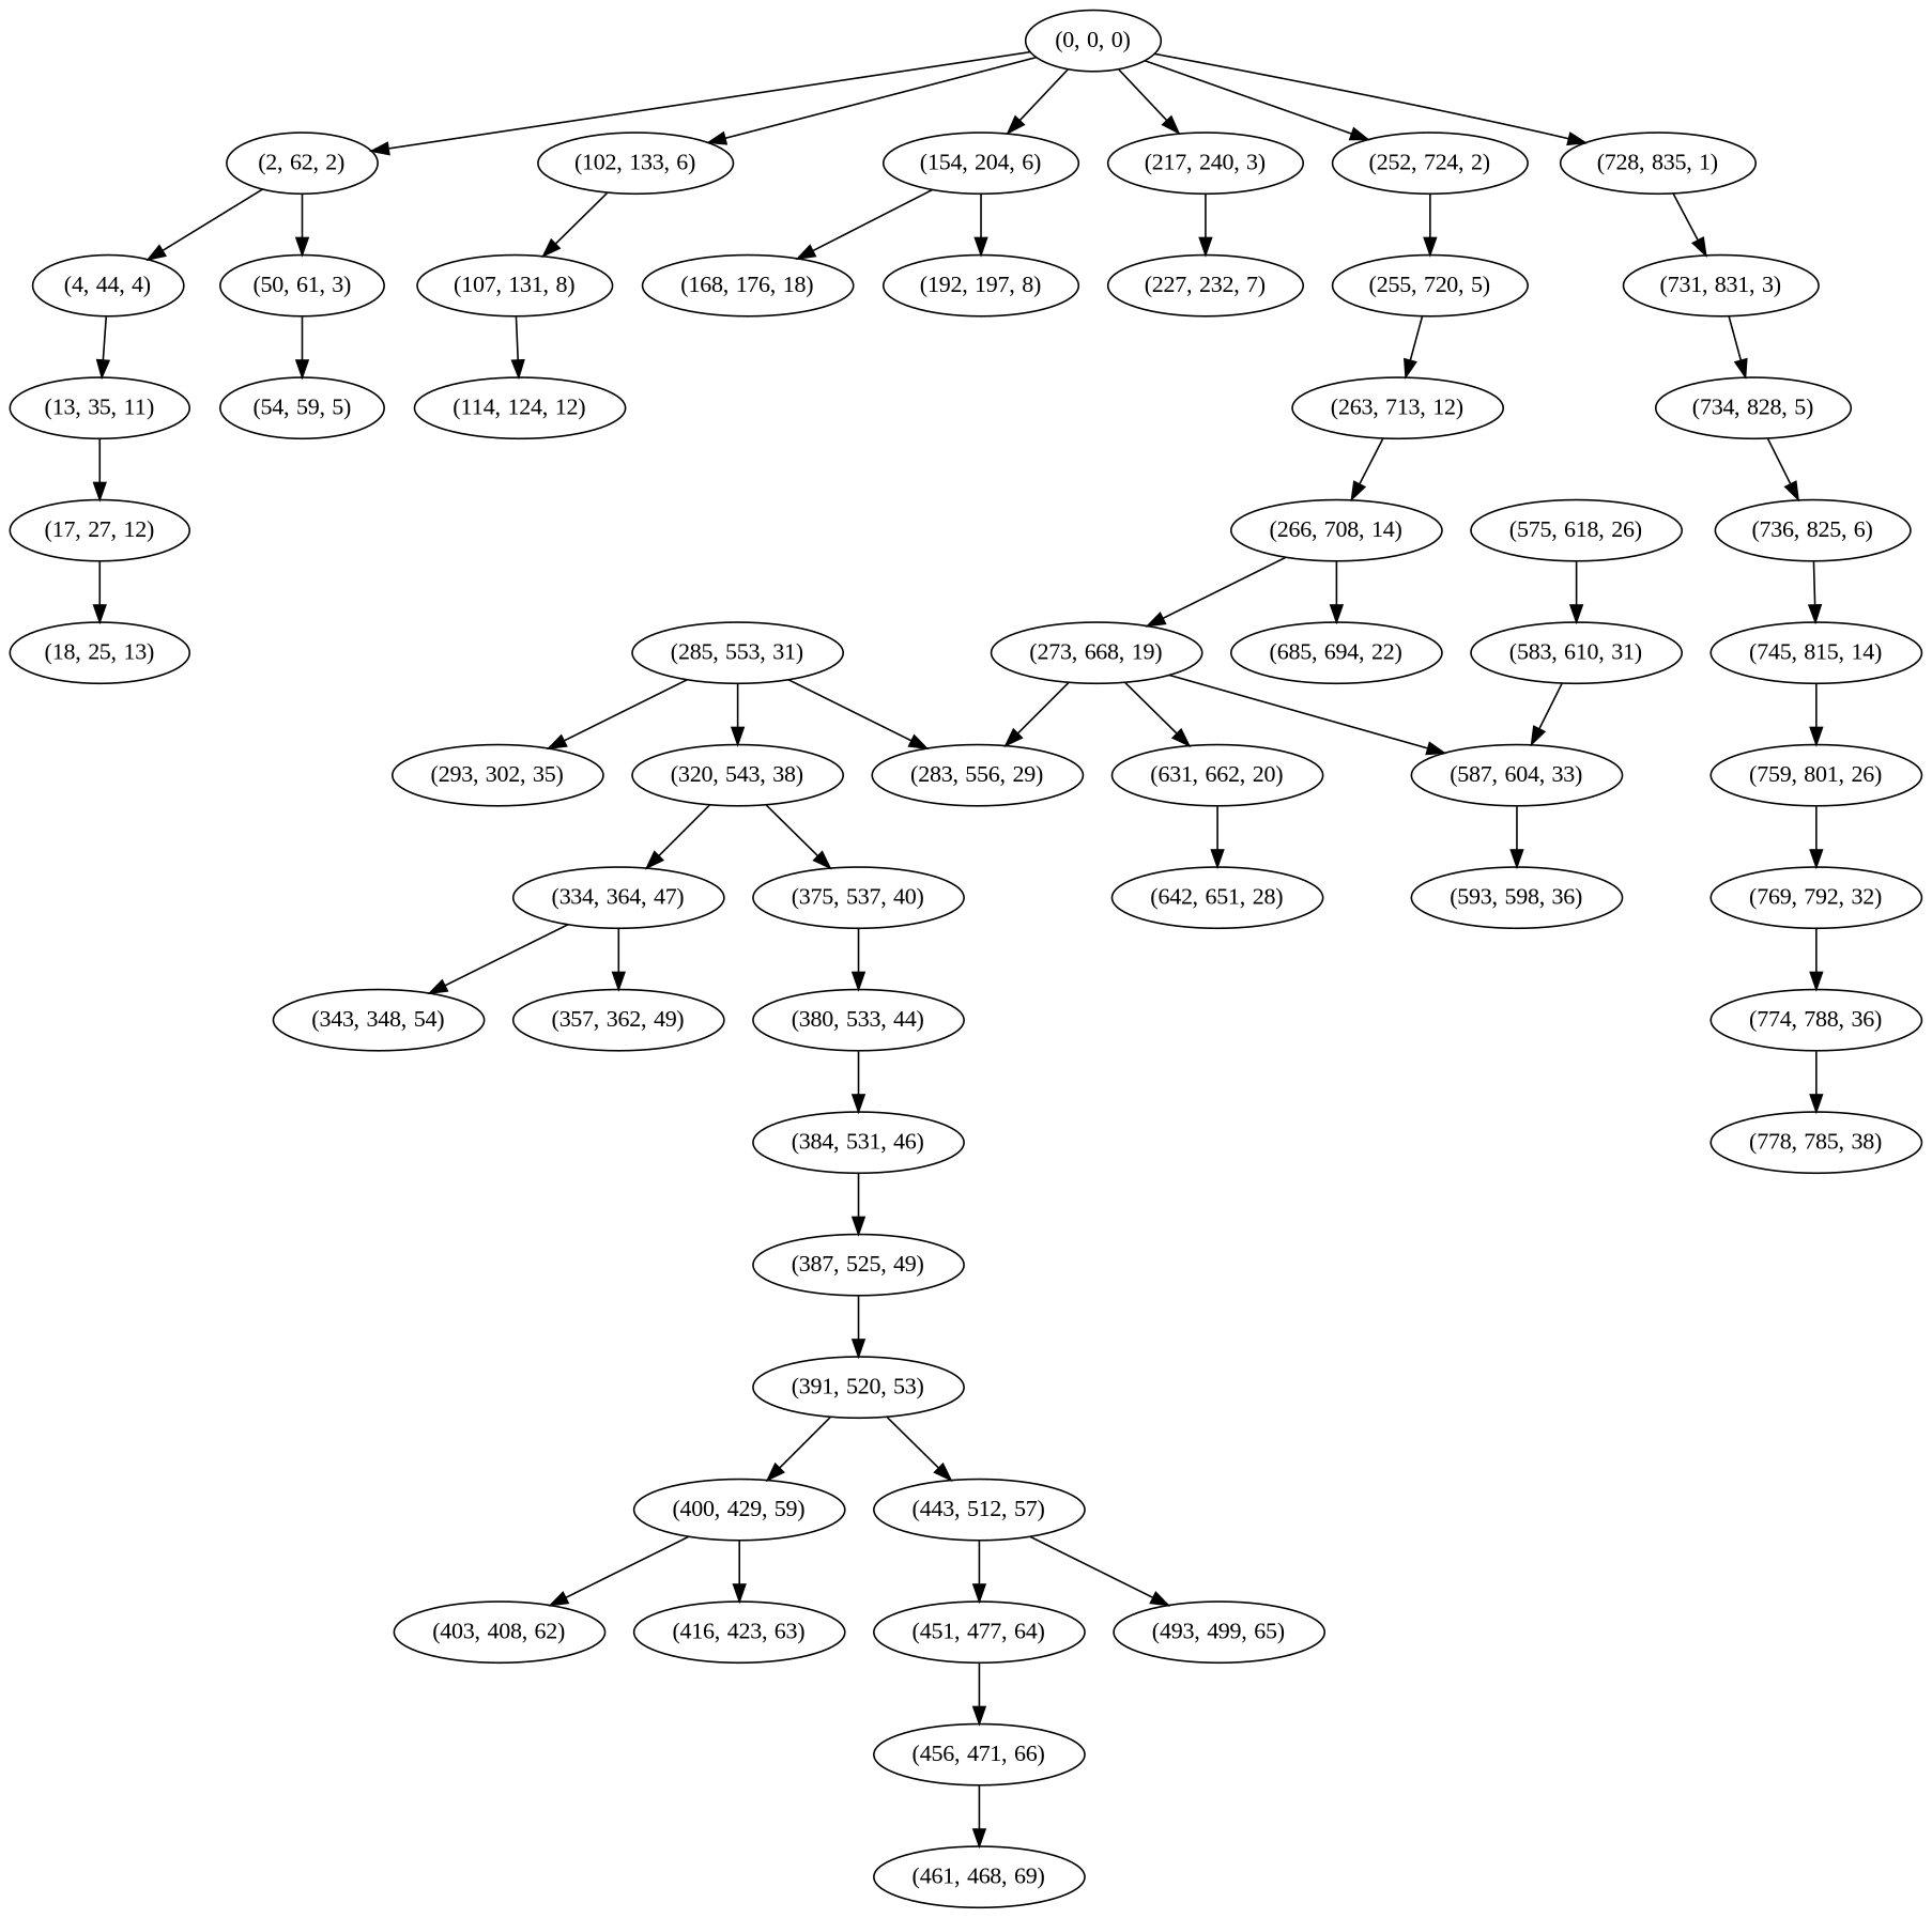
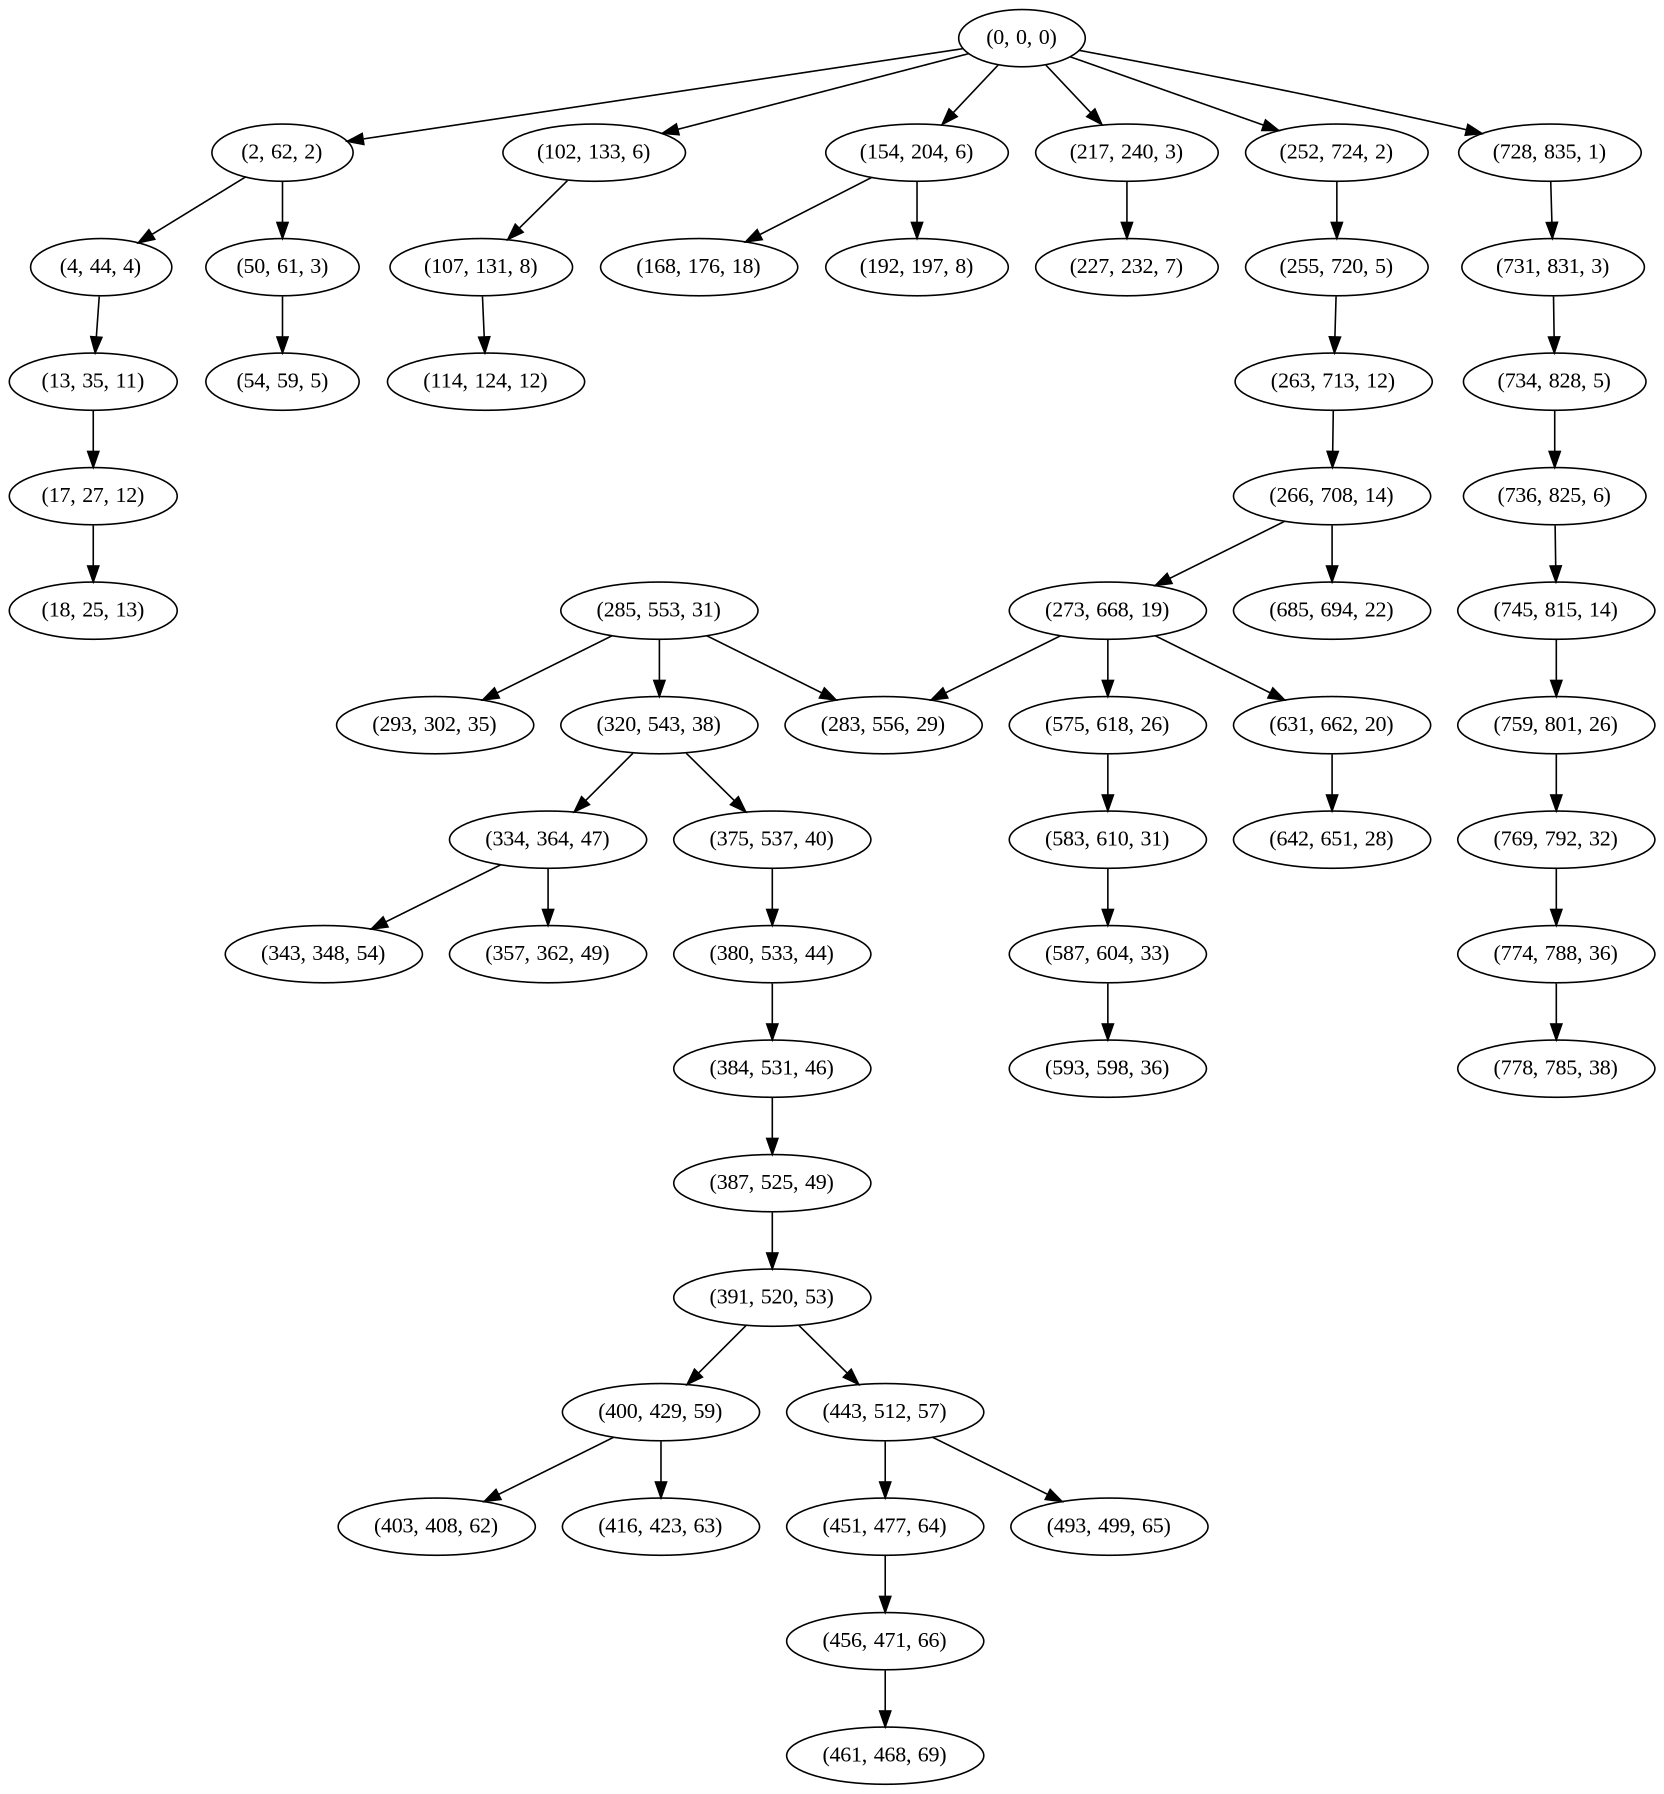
  digraph {
    fontname="Liberation Serif"
    node [fontname="Liberation Serif"]
    edge [fontname="Liberation Serif"]
    "(0, 0, 0)"
    "(2, 62, 2)"
    "(102, 133, 6)"
    "(154, 204, 6)"
    "(217, 240, 3)"
    "(252, 724, 2)"
    "(728, 835, 1)"
    "(4, 44, 4)"
    "(50, 61, 3)"
    "(107, 131, 8)"
    "(168, 176, 18)"
    "(192, 197, 8)"
    "(227, 232, 7)"
    "(255, 720, 5)"
    "(731, 831, 3)"
    "(13, 35, 11)"
    "(54, 59, 5)"
    "(17, 27, 12)"
    "(18, 25, 13)"
    "(114, 124, 12)"
    "(263, 713, 12)"
    "(266, 708, 14)"
    "(273, 668, 19)"
    "(685, 694, 22)"
    "(283, 556, 29)"
    "(575, 618, 26)"
    "(631, 662, 20)"
    "(583, 610, 31)"
    "(642, 651, 28)"
    "(285, 553, 31)"
    "(293, 302, 35)"
    "(320, 543, 38)"
    "(334, 364, 47)"
    "(375, 537, 40)"
    "(343, 348, 54)"
    "(357, 362, 49)"
    "(380, 533, 44)"
    "(384, 531, 46)"
    "(387, 525, 49)"
    "(391, 520, 53)"
    "(400, 429, 59)"
    "(443, 512, 57)"
    "(403, 408, 62)"
    "(416, 423, 63)"
    "(451, 477, 64)"
    "(493, 499, 65)"
    "(456, 471, 66)"
    "(461, 468, 69)"
    "(587, 604, 33)"
    "(593, 598, 36)"
    n51 [label="(734, 828, 5)"]
    "(736, 825, 6)"
    "(745, 815, 14)"
    "(759, 801, 26)"
    "(769, 792, 32)"
    "(774, 788, 36)"
    "(778, 785, 38)"
    "(0, 0, 0)" -> "(2, 62, 2)"
    "(0, 0, 0)" -> "(102, 133, 6)"
    "(0, 0, 0)" -> "(154, 204, 6)"
    "(0, 0, 0)" -> "(217, 240, 3)"
    "(0, 0, 0)" -> "(252, 724, 2)"
    "(0, 0, 0)" -> "(728, 835, 1)"
    "(2, 62, 2)" -> "(4, 44, 4)"
    "(2, 62, 2)" -> "(50, 61, 3)"
    "(102, 133, 6)" -> "(107, 131, 8)"
    "(154, 204, 6)" -> "(168, 176, 18)"
    "(154, 204, 6)" -> "(192, 197, 8)"
    "(217, 240, 3)" -> "(227, 232, 7)"
    "(252, 724, 2)" -> "(255, 720, 5)"
    "(728, 835, 1)" -> "(731, 831, 3)"
    "(4, 44, 4)" -> "(13, 35, 11)"
    "(50, 61, 3)" -> "(54, 59, 5)"
    "(107, 131, 8)" -> "(114, 124, 12)"
    "(255, 720, 5)" -> "(263, 713, 12)"
    "(731, 831, 3)" -> n51
    "(13, 35, 11)" -> "(17, 27, 12)"
    "(17, 27, 12)" -> "(18, 25, 13)"
    "(263, 713, 12)" -> "(266, 708, 14)"
    "(266, 708, 14)" -> "(273, 668, 19)"
    "(266, 708, 14)" -> "(685, 694, 22)"
    "(273, 668, 19)" -> "(283, 556, 29)"
-   "(273, 668, 19)" -> "(587, 604, 33)"
+   "(273, 668, 19)" -> "(575, 618, 26)"
    "(273, 668, 19)" -> "(631, 662, 20)"
    "(575, 618, 26)" -> "(583, 610, 31)"
    "(631, 662, 20)" -> "(642, 651, 28)"
    "(583, 610, 31)" -> "(587, 604, 33)"
    "(285, 553, 31)" -> "(283, 556, 29)"
    "(285, 553, 31)" -> "(293, 302, 35)"
    "(285, 553, 31)" -> "(320, 543, 38)"
    "(320, 543, 38)" -> "(334, 364, 47)"
    "(320, 543, 38)" -> "(375, 537, 40)"
    "(334, 364, 47)" -> "(343, 348, 54)"
    "(334, 364, 47)" -> "(357, 362, 49)"
    "(375, 537, 40)" -> "(380, 533, 44)"
    "(380, 533, 44)" -> "(384, 531, 46)"
    "(384, 531, 46)" -> "(387, 525, 49)"
    "(387, 525, 49)" -> "(391, 520, 53)"
    "(391, 520, 53)" -> "(400, 429, 59)"
    "(391, 520, 53)" -> "(443, 512, 57)"
    "(400, 429, 59)" -> "(403, 408, 62)"
    "(400, 429, 59)" -> "(416, 423, 63)"
    "(443, 512, 57)" -> "(451, 477, 64)"
    "(443, 512, 57)" -> "(493, 499, 65)"
    "(451, 477, 64)" -> "(456, 471, 66)"
    "(456, 471, 66)" -> "(461, 468, 69)"
    "(587, 604, 33)" -> "(593, 598, 36)"
    n51 -> "(736, 825, 6)"
    "(736, 825, 6)" -> "(745, 815, 14)"
    "(745, 815, 14)" -> "(759, 801, 26)"
    "(759, 801, 26)" -> "(769, 792, 32)"
    "(769, 792, 32)" -> "(774, 788, 36)"
    "(774, 788, 36)" -> "(778, 785, 38)"
  }
